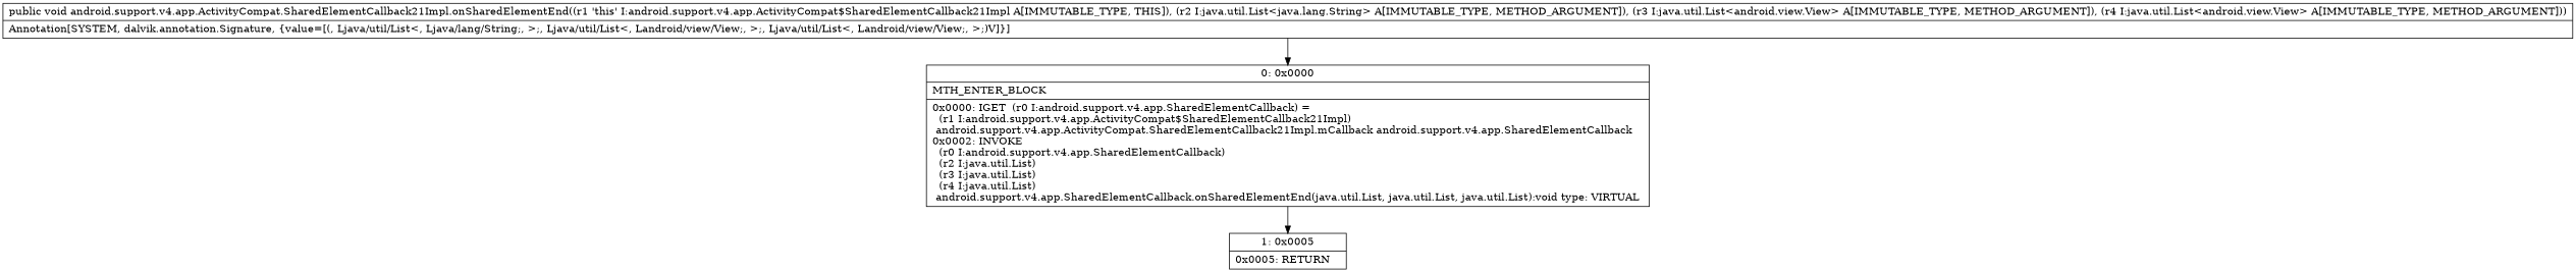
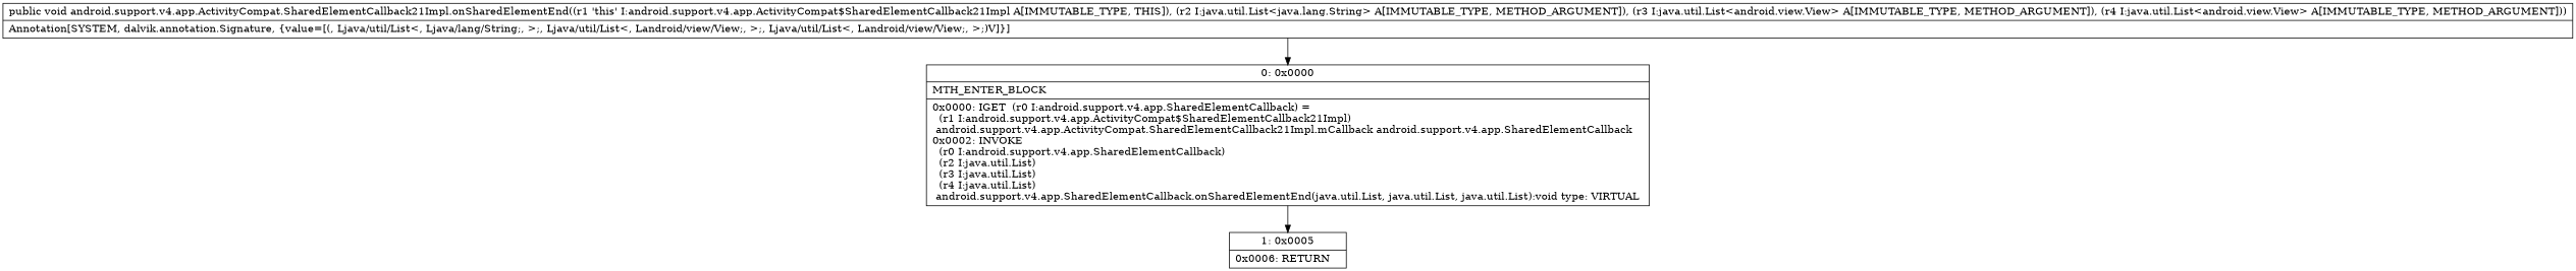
  digraph {
    node [shape=record]
    n1 [label="{0\:\ 0x0000|MTH_ENTER_BLOCK\l|0x0000: IGET  (r0 I:android.support.v4.app.SharedElementCallback) = \l  (r1 I:android.support.v4.app.ActivityCompat$SharedElementCallback21Impl)\l android.support.v4.app.ActivityCompat.SharedElementCallback21Impl.mCallback android.support.v4.app.SharedElementCallback \l0x0002: INVOKE  \l  (r0 I:android.support.v4.app.SharedElementCallback)\l  (r2 I:java.util.List)\l  (r3 I:java.util.List)\l  (r4 I:java.util.List)\l android.support.v4.app.SharedElementCallback.onSharedElementEnd(java.util.List, java.util.List, java.util.List):void type: VIRTUAL \l}"]
-   n2 [label="{1\:\ 0x0005|0x0005: RETURN   \l}"]
+   n2 [label="{1\:\ 0x0005|0x0006: RETURN   \l}"]
    n3 [label="{public void android.support.v4.app.ActivityCompat.SharedElementCallback21Impl.onSharedElementEnd((r1 'this' I:android.support.v4.app.ActivityCompat$SharedElementCallback21Impl A[IMMUTABLE_TYPE, THIS]), (r2 I:java.util.List\<java.lang.String\> A[IMMUTABLE_TYPE, METHOD_ARGUMENT]), (r3 I:java.util.List\<android.view.View\> A[IMMUTABLE_TYPE, METHOD_ARGUMENT]), (r4 I:java.util.List\<android.view.View\> A[IMMUTABLE_TYPE, METHOD_ARGUMENT]))  | Annotation[SYSTEM, dalvik.annotation.Signature, \{value=[(, Ljava\/util\/List\<, Ljava\/lang\/String;, \>;, Ljava\/util\/List\<, Landroid\/view\/View;, \>;, Ljava\/util\/List\<, Landroid\/view\/View;, \>;)V]\}]\l}"]
    n1 -> n2
    n3 -> n1
  }
